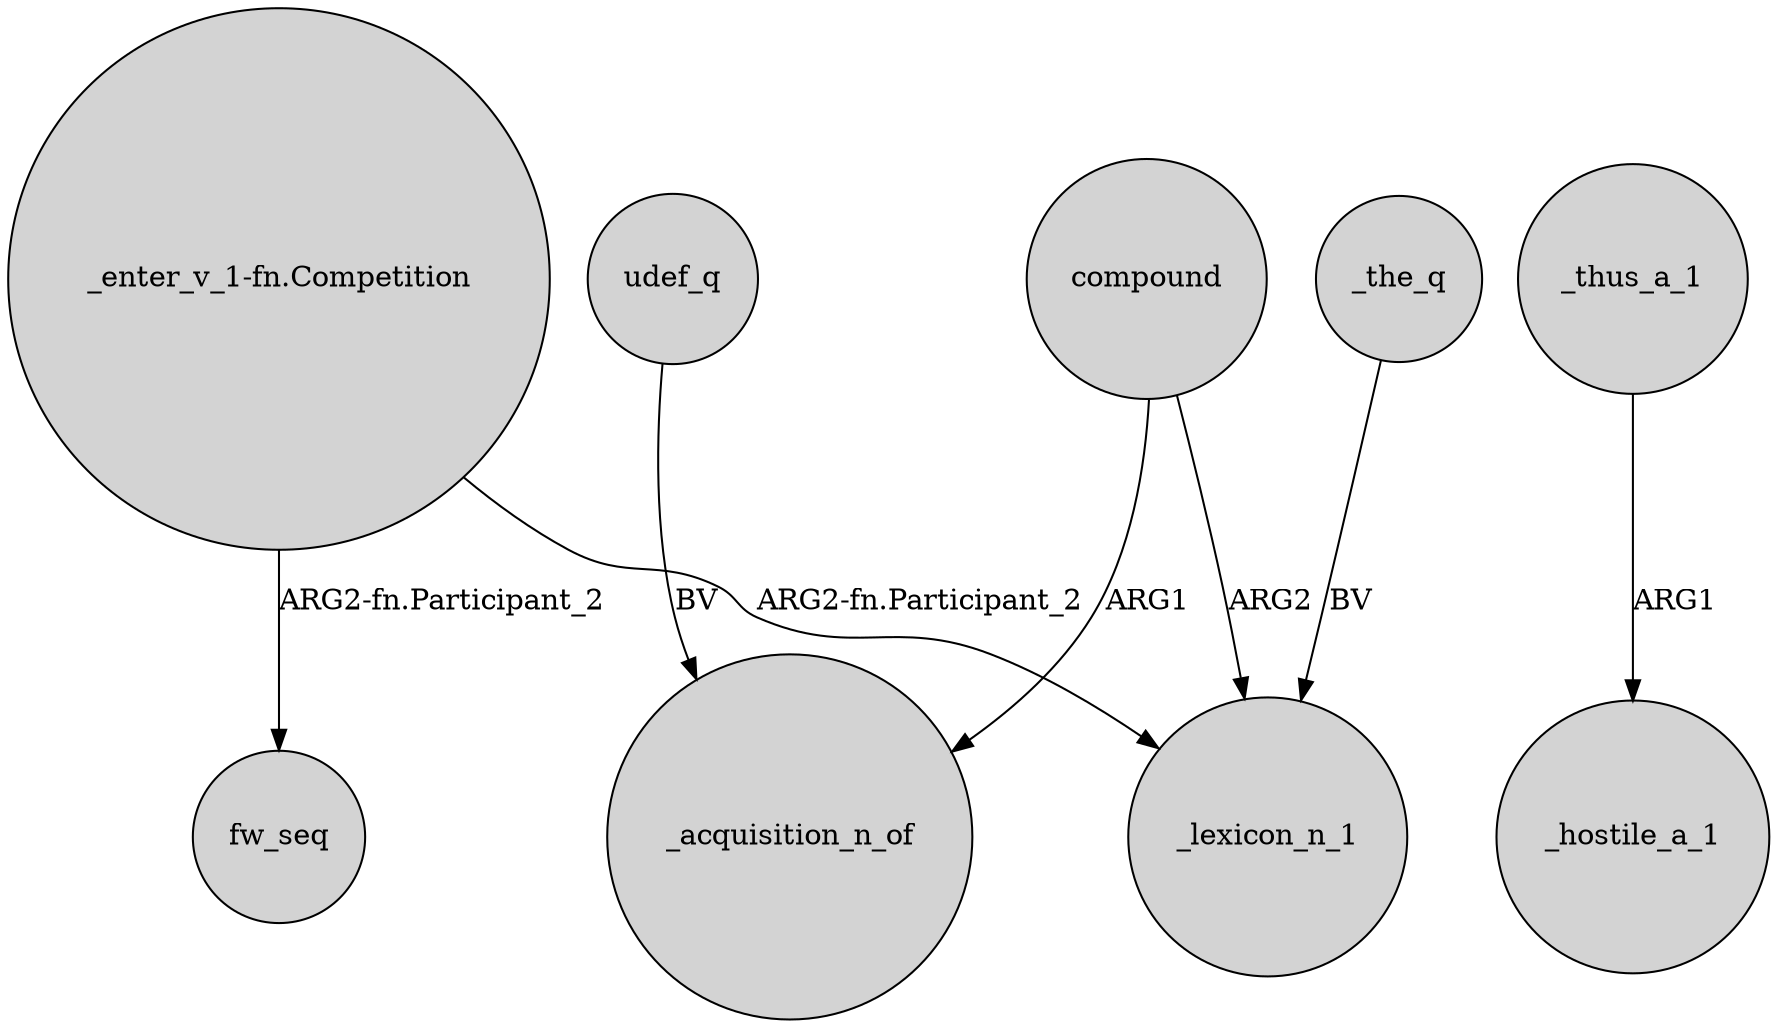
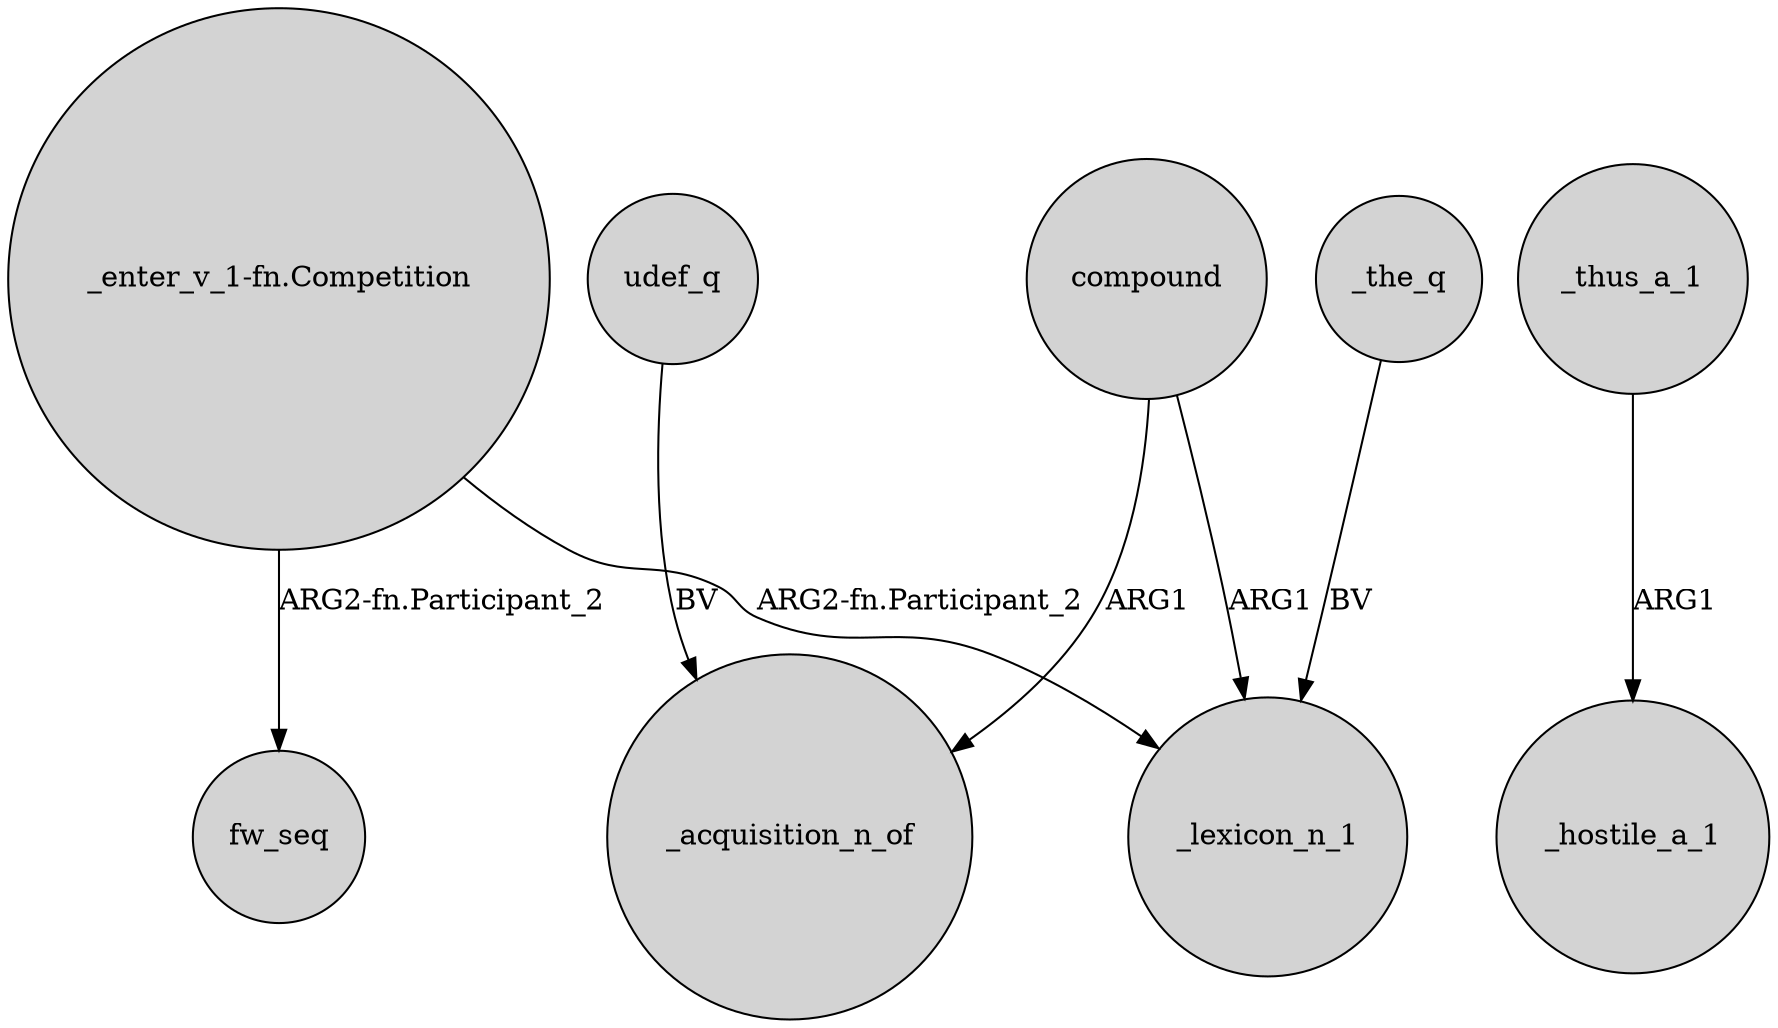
  digraph {
    node [shape=circle style=filled]
    compound
    _lexicon_n_1
    _acquisition_n_of
    "_enter_v_1-fn.Competition"
    fw_seq
    _the_q
    udef_q
    _thus_a_1
    _hostile_a_1
-   compound -> _lexicon_n_1 [label=ARG2]
+   compound -> _lexicon_n_1 [label=ARG1]
    compound -> _acquisition_n_of [label=ARG1]
    "_enter_v_1-fn.Competition" -> _lexicon_n_1 [label="ARG2-fn.Participant_2"]
    "_enter_v_1-fn.Competition" -> fw_seq [label="ARG2-fn.Participant_2"]
    _the_q -> _lexicon_n_1 [label=BV]
    udef_q -> _acquisition_n_of [label=BV]
    _thus_a_1 -> _hostile_a_1 [label=ARG1]
  }
